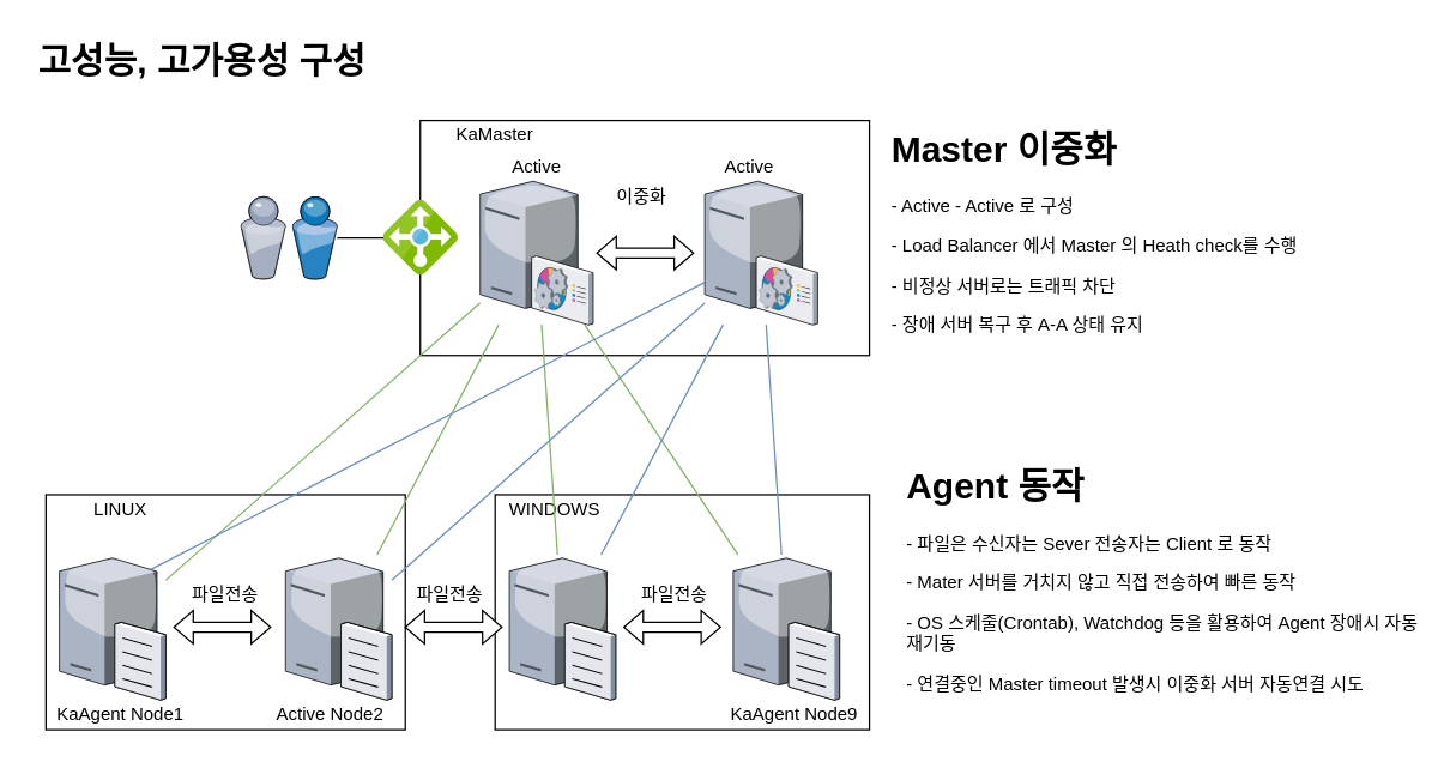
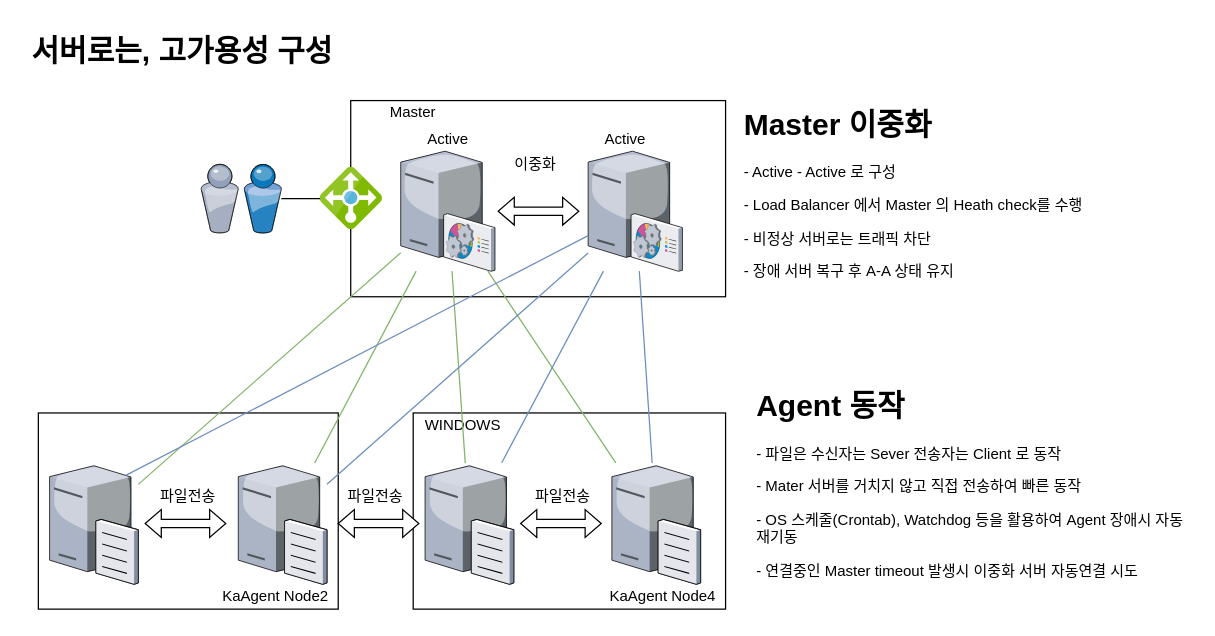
  <mxCell id="0" />
  <mxCell id="1" parent="0" />
  <mxCell id="2" value="" style="rounded=0;whiteSpace=wrap;html=1;" vertex="1" parent="1"><mxGeometry x="280" y="80" width="300" height="157" as="geometry" /></mxCell>
  <mxCell id="3" value="" style="verticalLabelPosition=bottom;aspect=fixed;html=1;verticalAlign=top;strokeColor=none;align=center;outlineConnect=0;shape=mxgraph.citrix.command_center;" vertex="1" parent="1"><mxGeometry x="320" y="120.5" width="75.5" height="96" as="geometry" /></mxCell>
  <mxCell id="4" value="" style="verticalLabelPosition=bottom;aspect=fixed;html=1;verticalAlign=top;strokeColor=none;align=center;outlineConnect=0;shape=mxgraph.citrix.command_center;" vertex="1" parent="1"><mxGeometry x="470" y="120.5" width="75.5" height="96" as="geometry" /></mxCell>
- <mxCell id="5" value="KaMaster" style="text;html=1;strokeColor=none;fillColor=none;align=center;verticalAlign=middle;whiteSpace=wrap;rounded=0;" vertex="1" parent="1"><mxGeometry x="280" y="80" width="100" height="20" as="geometry" /></mxCell>
+ <mxCell id="5" value="Master" style="text;html=1;strokeColor=none;fillColor=none;align=center;verticalAlign=middle;whiteSpace=wrap;rounded=0;" vertex="1" parent="1"><mxGeometry x="280" y="80" width="100" height="20" as="geometry" /></mxCell>
  <mxCell id="6" value="" style="rounded=0;whiteSpace=wrap;html=1;" vertex="1" parent="1"><mxGeometry x="30" y="330" width="240" height="157" as="geometry" /></mxCell>
  <mxCell id="7" value="" style="verticalLabelPosition=bottom;aspect=fixed;html=1;verticalAlign=top;strokeColor=none;align=center;outlineConnect=0;shape=mxgraph.citrix.file_server;" vertex="1" parent="1"><mxGeometry x="39" y="370" width="71" height="97" as="geometry" /></mxCell>
  <mxCell id="8" value="" style="verticalLabelPosition=bottom;aspect=fixed;html=1;verticalAlign=top;strokeColor=none;align=center;outlineConnect=0;shape=mxgraph.citrix.file_server;" vertex="1" parent="1"><mxGeometry x="190" y="370" width="71" height="97" as="geometry" /></mxCell>
- <mxCell id="9" value="KaAgent Node1" style="text;html=1;strokeColor=none;fillColor=none;align=center;verticalAlign=middle;whiteSpace=wrap;rounded=0;" vertex="1" parent="1"><mxGeometry x="30" y="467" width="100" height="20" as="geometry" /></mxCell>
- <mxCell id="10" value="Active Node2" style="text;html=1;strokeColor=none;fillColor=none;align=center;verticalAlign=middle;whiteSpace=wrap;rounded=0;" vertex="1" parent="1"><mxGeometry x="170" y="467" width="100" height="20" as="geometry" /></mxCell>
- <mxCell id="11" value="LINUX" style="text;html=1;strokeColor=none;fillColor=none;align=center;verticalAlign=middle;whiteSpace=wrap;rounded=0;" vertex="1" parent="1"><mxGeometry x="30" y="330" width="100" height="20" as="geometry" /></mxCell>
+ <mxCell id="10" value="KaAgent Node2" style="text;html=1;strokeColor=none;fillColor=none;align=center;verticalAlign=middle;whiteSpace=wrap;rounded=0;" vertex="1" parent="1"><mxGeometry x="170" y="467" width="100" height="20" as="geometry" /></mxCell>
  <mxCell id="12" value="" style="shape=doubleArrow;whiteSpace=wrap;html=1;" vertex="1" parent="1"><mxGeometry x="115.5" y="407.38" width="64.5" height="22.25" as="geometry" /></mxCell>
  <mxCell id="13" value="" style="rounded=0;whiteSpace=wrap;html=1;" vertex="1" parent="1"><mxGeometry x="330" y="330" width="250" height="157" as="geometry" /></mxCell>
  <mxCell id="14" value="" style="verticalLabelPosition=bottom;aspect=fixed;html=1;verticalAlign=top;strokeColor=none;align=center;outlineConnect=0;shape=mxgraph.citrix.file_server;" vertex="1" parent="1"><mxGeometry x="339.5" y="370" width="71" height="97" as="geometry" /></mxCell>
  <mxCell id="15" value="" style="verticalLabelPosition=bottom;aspect=fixed;html=1;verticalAlign=top;strokeColor=none;align=center;outlineConnect=0;shape=mxgraph.citrix.file_server;" vertex="1" parent="1"><mxGeometry x="489" y="370" width="71" height="97" as="geometry" /></mxCell>
- <mxCell id="16" value="KaAgent Node9" style="text;html=1;strokeColor=none;fillColor=none;align=center;verticalAlign=middle;whiteSpace=wrap;rounded=0;" vertex="1" parent="1"><mxGeometry x="480" y="467" width="100" height="20" as="geometry" /></mxCell>
+ <mxCell id="16" value="KaAgent Node4" style="text;html=1;strokeColor=none;fillColor=none;align=center;verticalAlign=middle;whiteSpace=wrap;rounded=0;" vertex="1" parent="1"><mxGeometry x="480" y="467" width="100" height="20" as="geometry" /></mxCell>
  <mxCell id="17" value="WINDOWS" style="text;html=1;strokeColor=none;fillColor=none;align=center;verticalAlign=middle;whiteSpace=wrap;rounded=0;" vertex="1" parent="1"><mxGeometry x="320" y="330" width="100" height="20" as="geometry" /></mxCell>
  <mxCell id="18" value="이중화" style="text;html=1;strokeColor=none;fillColor=none;align=center;verticalAlign=middle;whiteSpace=wrap;rounded=0;" vertex="1" parent="1"><mxGeometry x="407.75" y="120.5" width="40" height="20" as="geometry" /></mxCell>
  <mxCell id="19" value="파일전송" style="text;html=1;strokeColor=none;fillColor=none;align=center;verticalAlign=middle;whiteSpace=wrap;rounded=0;" vertex="1" parent="1"><mxGeometry x="110" y="387.37" width="80" height="20" as="geometry" /></mxCell>
  <mxCell id="20" value="" style="shape=doubleArrow;whiteSpace=wrap;html=1;" vertex="1" parent="1"><mxGeometry x="270" y="407.38" width="64.5" height="22.25" as="geometry" /></mxCell>
  <mxCell id="21" value="" style="shape=doubleArrow;whiteSpace=wrap;html=1;" vertex="1" parent="1"><mxGeometry x="416" y="407.38" width="64.5" height="22.25" as="geometry" /></mxCell>
  <mxCell id="22" value="파일전송" style="text;html=1;strokeColor=none;fillColor=none;align=center;verticalAlign=middle;whiteSpace=wrap;rounded=0;" vertex="1" parent="1"><mxGeometry x="260" y="387.37" width="80" height="20" as="geometry" /></mxCell>
  <mxCell id="23" value="파일전송" style="text;html=1;strokeColor=none;fillColor=none;align=center;verticalAlign=middle;whiteSpace=wrap;rounded=0;" vertex="1" parent="1"><mxGeometry x="410" y="387.37" width="80" height="20" as="geometry" /></mxCell>
  <mxCell id="24" value="" style="endArrow=none;html=1;fillColor=#d5e8d4;strokeColor=#82b366;" edge="1" parent="1" source="7" target="3"><mxGeometry width="50" height="50" relative="1" as="geometry"><mxPoint x="420" y="370" as="sourcePoint" /><mxPoint x="470" y="320" as="targetPoint" /></mxGeometry></mxCell>
  <mxCell id="25" value="" style="endArrow=none;html=1;fillColor=#d5e8d4;strokeColor=#82b366;" edge="1" parent="1" source="8" target="3"><mxGeometry width="50" height="50" relative="1" as="geometry"><mxPoint x="420" y="370" as="sourcePoint" /><mxPoint x="330" y="220" as="targetPoint" /></mxGeometry></mxCell>
  <mxCell id="26" value="" style="shape=doubleArrow;whiteSpace=wrap;html=1;" vertex="1" parent="1"><mxGeometry x="398" y="157.38" width="64.5" height="22.25" as="geometry" /></mxCell>
  <mxCell id="27" value="" style="endArrow=none;html=1;fillColor=#d5e8d4;strokeColor=#82b366;" edge="1" parent="1" source="14" target="3"><mxGeometry width="50" height="50" relative="1" as="geometry"><mxPoint x="420" y="370" as="sourcePoint" /><mxPoint x="470" y="320" as="targetPoint" /></mxGeometry></mxCell>
  <mxCell id="28" value="" style="endArrow=none;html=1;fillColor=#d5e8d4;strokeColor=#82b366;" edge="1" parent="1" source="15" target="3"><mxGeometry width="50" height="50" relative="1" as="geometry"><mxPoint x="420" y="370" as="sourcePoint" /><mxPoint x="470" y="320" as="targetPoint" /></mxGeometry></mxCell>
  <mxCell id="29" value="Active" style="text;html=1;strokeColor=none;fillColor=none;align=center;verticalAlign=middle;whiteSpace=wrap;rounded=0;" vertex="1" parent="1"><mxGeometry x="337.75" y="100.5" width="40" height="20" as="geometry" /></mxCell>
  <mxCell id="30" value="Active" style="text;html=1;strokeColor=none;fillColor=none;align=center;verticalAlign=middle;whiteSpace=wrap;rounded=0;" vertex="1" parent="1"><mxGeometry x="479.5" y="100.5" width="40" height="20" as="geometry" /></mxCell>
  <mxCell id="31" value="&lt;h1&gt;Master 이중화&lt;/h1&gt;&lt;p&gt;- Active - Active 로 구성&lt;/p&gt;&lt;p&gt;- Load Balancer 에서 Master 의 Heath check를 수행&lt;/p&gt;&lt;p&gt;- 비정상 서버로는 트래픽 차단&lt;/p&gt;&lt;p&gt;- 장애 서버 복구 후 A-A 상태 유지&lt;/p&gt;" style="text;html=1;strokeColor=none;fillColor=none;spacing=5;spacingTop=-20;whiteSpace=wrap;overflow=hidden;rounded=0;" vertex="1" parent="1"><mxGeometry x="590" y="80" width="290" height="160" as="geometry" /></mxCell>
  <mxCell id="32" value="" style="verticalLabelPosition=bottom;aspect=fixed;html=1;verticalAlign=top;strokeColor=none;align=center;outlineConnect=0;shape=mxgraph.citrix.users;" vertex="1" parent="1"><mxGeometry x="160" y="131" width="64.5" height="55" as="geometry" /></mxCell>
  <mxCell id="33" value="" style="endArrow=none;html=1;entryX=0;entryY=0.5;entryDx=0;entryDy=0;" edge="1" parent="1" source="34" target="2"><mxGeometry width="50" height="50" relative="1" as="geometry"><mxPoint x="420" y="370" as="sourcePoint" /><mxPoint x="470" y="320" as="targetPoint" /></mxGeometry></mxCell>
  <mxCell id="34" value="" style="aspect=fixed;html=1;points=[];align=center;image;fontSize=12;image=img/lib/mscae/Load_Balancer_feature.svg;" vertex="1" parent="1"><mxGeometry x="255.5" y="133.5" width="50" height="50" as="geometry" /></mxCell>
  <mxCell id="35" value="" style="endArrow=none;html=1;entryX=0;entryY=0.5;entryDx=0;entryDy=0;" edge="1" parent="1" source="32" target="34"><mxGeometry width="50" height="50" relative="1" as="geometry"><mxPoint x="224.5" y="158.5" as="sourcePoint" /><mxPoint x="280" y="158.5" as="targetPoint" /></mxGeometry></mxCell>
  <mxCell id="36" value="" style="endArrow=none;html=1;exitX=0.859;exitY=0.103;exitDx=0;exitDy=0;exitPerimeter=0;fillColor=#dae8fc;strokeColor=#6c8ebf;" edge="1" parent="1" source="7" target="4"><mxGeometry width="50" height="50" relative="1" as="geometry"><mxPoint x="420" y="370" as="sourcePoint" /><mxPoint x="470" y="320" as="targetPoint" /></mxGeometry></mxCell>
  <mxCell id="37" value="" style="endArrow=none;html=1;fillColor=#dae8fc;strokeColor=#6c8ebf;" edge="1" parent="1" source="8" target="4"><mxGeometry width="50" height="50" relative="1" as="geometry"><mxPoint x="420" y="370" as="sourcePoint" /><mxPoint x="470" y="320" as="targetPoint" /></mxGeometry></mxCell>
  <mxCell id="38" value="" style="endArrow=none;html=1;fillColor=#dae8fc;strokeColor=#6c8ebf;" edge="1" parent="1" source="14" target="4"><mxGeometry width="50" height="50" relative="1" as="geometry"><mxPoint x="420" y="370" as="sourcePoint" /><mxPoint x="470" y="320" as="targetPoint" /></mxGeometry></mxCell>
  <mxCell id="39" value="" style="endArrow=none;html=1;fillColor=#dae8fc;strokeColor=#6c8ebf;" edge="1" parent="1" source="15" target="4"><mxGeometry width="50" height="50" relative="1" as="geometry"><mxPoint x="420" y="370" as="sourcePoint" /><mxPoint x="470" y="320" as="targetPoint" /></mxGeometry></mxCell>
  <mxCell id="40" value="&lt;h1&gt;Agent&amp;nbsp;동작&lt;/h1&gt;&lt;p&gt;- 파일은 수신자는 Sever 전송자는 Client 로 동작&lt;/p&gt;&lt;p&gt;&lt;span&gt;- Mater 서버를 거치지 않고 직접 전송하여 빠른 동작&lt;/span&gt;&lt;br&gt;&lt;/p&gt;&lt;p&gt;&lt;span&gt;- OS 스케줄(Crontab), Watchdog 등을 활용하여 Agent 장애시 자동 재기동&lt;/span&gt;&lt;/p&gt;&lt;p&gt;&lt;span&gt;- 연결중인 Master timeout 발생시 이중화 서버 자동연결 시도&lt;/span&gt;&lt;/p&gt;" style="text;html=1;strokeColor=none;fillColor=none;spacing=5;spacingTop=-20;whiteSpace=wrap;overflow=hidden;rounded=0;" vertex="1" parent="1"><mxGeometry x="600" y="305" width="350" height="160" as="geometry" /></mxCell>
- <mxCell id="41" value="&lt;h1&gt;고성능, 고가용성 구성&lt;/h1&gt;" style="text;html=1;strokeColor=none;fillColor=none;spacing=5;spacingTop=-20;whiteSpace=wrap;overflow=hidden;rounded=0;" vertex="1" parent="1"><mxGeometry x="20" y="20.5" width="270" height="120" as="geometry" /></mxCell>
+ <mxCell id="41" value="&lt;h1&gt;서버로는, 고가용성 구성&lt;/h1&gt;" style="text;html=1;strokeColor=none;fillColor=none;spacing=5;spacingTop=-20;whiteSpace=wrap;overflow=hidden;rounded=0;" vertex="1" parent="1"><mxGeometry x="20" y="20.5" width="270" height="120" as="geometry" /></mxCell>
